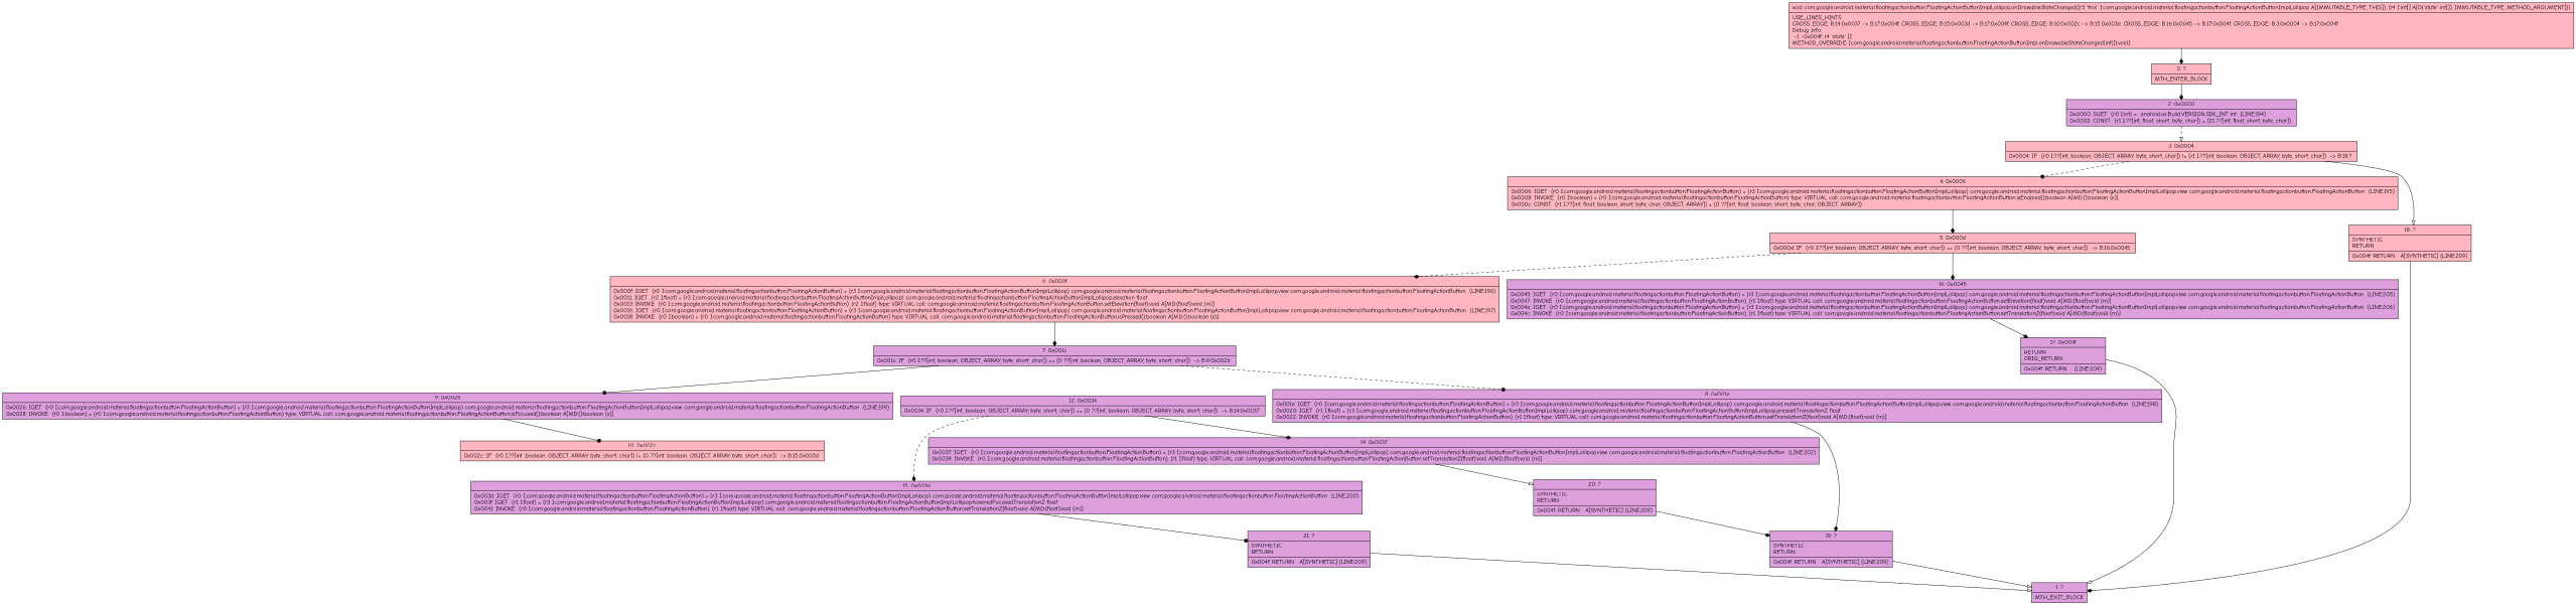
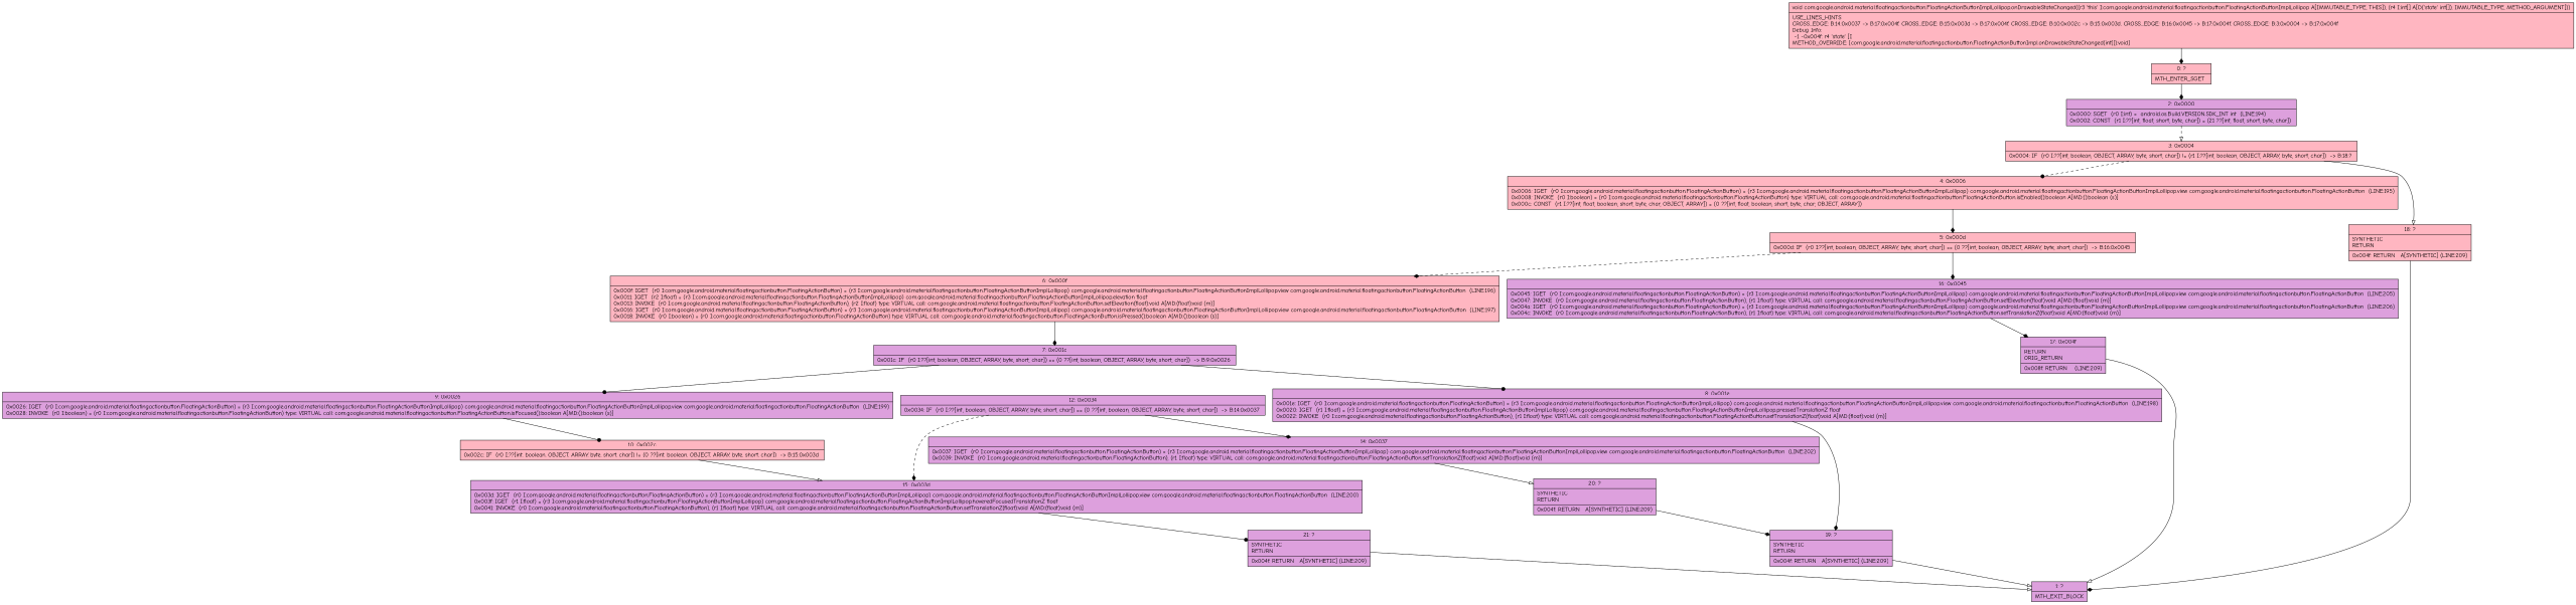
  digraph {
    fontname="Comic Neue"
    node [fillcolor=plum fontname="Comic Neue" shape=record style=filled]
    edge [arrowhead=diamond fontname="Comic Neue"]
-   n1 [fillcolor=lightpink label="{0\:\ ?|MTH_ENTER_BLOCK\l}"]
+   n1 [fillcolor=lightpink label="{0\:\ ?|MTH_ENTER_SGET\l}"]
    n2 [label="{2\:\ 0x0000|0x0000: SGET  (r0 I:int) =  android.os.Build.VERSION.SDK_INT int  (LINE:194)\l0x0002: CONST  (r1 I:??[int, float, short, byte, char]) = (21 ??[int, float, short, byte, char]) \l}"]
    n3 [fillcolor=lightpink label="{3\:\ 0x0004|0x0004: IF  (r0 I:??[int, boolean, OBJECT, ARRAY, byte, short, char]) != (r1 I:??[int, boolean, OBJECT, ARRAY, byte, short, char])  \-\> B:18:? \l}"]
    n4 [fillcolor=lightpink label="{4\:\ 0x0006|0x0006: IGET  (r0 I:com.google.android.material.floatingactionbutton.FloatingActionButton) = (r3 I:com.google.android.material.floatingactionbutton.FloatingActionButtonImplLollipop) com.google.android.material.floatingactionbutton.FloatingActionButtonImplLollipop.view com.google.android.material.floatingactionbutton.FloatingActionButton  (LINE:195)\l0x0008: INVOKE  (r0 I:boolean) = (r0 I:com.google.android.material.floatingactionbutton.FloatingActionButton) type: VIRTUAL call: com.google.android.material.floatingactionbutton.FloatingActionButton.isEnabled():boolean A[MD:():boolean (s)]\l0x000c: CONST  (r1 I:??[int, float, boolean, short, byte, char, OBJECT, ARRAY]) = (0 ??[int, float, boolean, short, byte, char, OBJECT, ARRAY]) \l}"]
    n5 [fillcolor=lightpink label="{18\:\ ?|SYNTHETIC\lRETURN\l|0x004f: RETURN   A[SYNTHETIC] (LINE:209)\l}"]
    n6 [fillcolor=lightpink label="{5\:\ 0x000d|0x000d: IF  (r0 I:??[int, boolean, OBJECT, ARRAY, byte, short, char]) == (0 ??[int, boolean, OBJECT, ARRAY, byte, short, char])  \-\> B:16:0x0045 \l}"]
    n7 [label="{1\:\ ?|MTH_EXIT_BLOCK\l}"]
    n8 [fillcolor=lightpink label="{6\:\ 0x000f|0x000f: IGET  (r0 I:com.google.android.material.floatingactionbutton.FloatingActionButton) = (r3 I:com.google.android.material.floatingactionbutton.FloatingActionButtonImplLollipop) com.google.android.material.floatingactionbutton.FloatingActionButtonImplLollipop.view com.google.android.material.floatingactionbutton.FloatingActionButton  (LINE:196)\l0x0011: IGET  (r2 I:float) = (r3 I:com.google.android.material.floatingactionbutton.FloatingActionButtonImplLollipop) com.google.android.material.floatingactionbutton.FloatingActionButtonImplLollipop.elevation float \l0x0013: INVOKE  (r0 I:com.google.android.material.floatingactionbutton.FloatingActionButton), (r2 I:float) type: VIRTUAL call: com.google.android.material.floatingactionbutton.FloatingActionButton.setElevation(float):void A[MD:(float):void (m)]\l0x0016: IGET  (r0 I:com.google.android.material.floatingactionbutton.FloatingActionButton) = (r3 I:com.google.android.material.floatingactionbutton.FloatingActionButtonImplLollipop) com.google.android.material.floatingactionbutton.FloatingActionButtonImplLollipop.view com.google.android.material.floatingactionbutton.FloatingActionButton  (LINE:197)\l0x0018: INVOKE  (r0 I:boolean) = (r0 I:com.google.android.material.floatingactionbutton.FloatingActionButton) type: VIRTUAL call: com.google.android.material.floatingactionbutton.FloatingActionButton.isPressed():boolean A[MD:():boolean (s)]\l}"]
    n9 [label="{16\:\ 0x0045|0x0045: IGET  (r0 I:com.google.android.material.floatingactionbutton.FloatingActionButton) = (r3 I:com.google.android.material.floatingactionbutton.FloatingActionButtonImplLollipop) com.google.android.material.floatingactionbutton.FloatingActionButtonImplLollipop.view com.google.android.material.floatingactionbutton.FloatingActionButton  (LINE:205)\l0x0047: INVOKE  (r0 I:com.google.android.material.floatingactionbutton.FloatingActionButton), (r1 I:float) type: VIRTUAL call: com.google.android.material.floatingactionbutton.FloatingActionButton.setElevation(float):void A[MD:(float):void (m)]\l0x004a: IGET  (r0 I:com.google.android.material.floatingactionbutton.FloatingActionButton) = (r3 I:com.google.android.material.floatingactionbutton.FloatingActionButtonImplLollipop) com.google.android.material.floatingactionbutton.FloatingActionButtonImplLollipop.view com.google.android.material.floatingactionbutton.FloatingActionButton  (LINE:206)\l0x004c: INVOKE  (r0 I:com.google.android.material.floatingactionbutton.FloatingActionButton), (r1 I:float) type: VIRTUAL call: com.google.android.material.floatingactionbutton.FloatingActionButton.setTranslationZ(float):void A[MD:(float):void (m)]\l}"]
    n10 [label="{7\:\ 0x001c|0x001c: IF  (r0 I:??[int, boolean, OBJECT, ARRAY, byte, short, char]) == (0 ??[int, boolean, OBJECT, ARRAY, byte, short, char])  \-\> B:9:0x0026 \l}"]
-   n11 [label="{17\:\ 0x004f|RETURN\lORIG_RETURN\l|0x004f: RETURN    (LINE:209)\l}"]
+   n11 [label="{17\:\ 0x004f|RETURN\lORIG_RETURN\l|0x008f: RETURN    (LINE:209)\l}"]
    n12 [label="{8\:\ 0x001e|0x001e: IGET  (r0 I:com.google.android.material.floatingactionbutton.FloatingActionButton) = (r3 I:com.google.android.material.floatingactionbutton.FloatingActionButtonImplLollipop) com.google.android.material.floatingactionbutton.FloatingActionButtonImplLollipop.view com.google.android.material.floatingactionbutton.FloatingActionButton  (LINE:198)\l0x0020: IGET  (r1 I:float) = (r3 I:com.google.android.material.floatingactionbutton.FloatingActionButtonImplLollipop) com.google.android.material.floatingactionbutton.FloatingActionButtonImplLollipop.pressedTranslationZ float \l0x0022: INVOKE  (r0 I:com.google.android.material.floatingactionbutton.FloatingActionButton), (r1 I:float) type: VIRTUAL call: com.google.android.material.floatingactionbutton.FloatingActionButton.setTranslationZ(float):void A[MD:(float):void (m)]\l}"]
    n13 [label="{9\:\ 0x0026|0x0026: IGET  (r0 I:com.google.android.material.floatingactionbutton.FloatingActionButton) = (r3 I:com.google.android.material.floatingactionbutton.FloatingActionButtonImplLollipop) com.google.android.material.floatingactionbutton.FloatingActionButtonImplLollipop.view com.google.android.material.floatingactionbutton.FloatingActionButton  (LINE:199)\l0x0028: INVOKE  (r0 I:boolean) = (r0 I:com.google.android.material.floatingactionbutton.FloatingActionButton) type: VIRTUAL call: com.google.android.material.floatingactionbutton.FloatingActionButton.isFocused():boolean A[MD:():boolean (s)]\l}"]
    n14 [label="{19\:\ ?|SYNTHETIC\lRETURN\l|0x004f: RETURN   A[SYNTHETIC] (LINE:209)\l}"]
    n15 [fillcolor=lightpink label="{10\:\ 0x002c|0x002c: IF  (r0 I:??[int, boolean, OBJECT, ARRAY, byte, short, char]) != (0 ??[int, boolean, OBJECT, ARRAY, byte, short, char])  \-\> B:15:0x003d \l}"]
    n16 [label="{15\:\ 0x003d|0x003d: IGET  (r0 I:com.google.android.material.floatingactionbutton.FloatingActionButton) = (r3 I:com.google.android.material.floatingactionbutton.FloatingActionButtonImplLollipop) com.google.android.material.floatingactionbutton.FloatingActionButtonImplLollipop.view com.google.android.material.floatingactionbutton.FloatingActionButton  (LINE:200)\l0x003f: IGET  (r1 I:float) = (r3 I:com.google.android.material.floatingactionbutton.FloatingActionButtonImplLollipop) com.google.android.material.floatingactionbutton.FloatingActionButtonImplLollipop.hoveredFocusedTranslationZ float \l0x0041: INVOKE  (r0 I:com.google.android.material.floatingactionbutton.FloatingActionButton), (r1 I:float) type: VIRTUAL call: com.google.android.material.floatingactionbutton.FloatingActionButton.setTranslationZ(float):void A[MD:(float):void (m)]\l}"]
    n17 [label="{21\:\ ?|SYNTHETIC\lRETURN\l|0x004f: RETURN   A[SYNTHETIC] (LINE:209)\l}"]
    n18 [label="{12\:\ 0x0034|0x0034: IF  (r0 I:??[int, boolean, OBJECT, ARRAY, byte, short, char]) == (0 ??[int, boolean, OBJECT, ARRAY, byte, short, char])  \-\> B:14:0x0037 \l}"]
    n19 [label="{14\:\ 0x0037|0x0037: IGET  (r0 I:com.google.android.material.floatingactionbutton.FloatingActionButton) = (r3 I:com.google.android.material.floatingactionbutton.FloatingActionButtonImplLollipop) com.google.android.material.floatingactionbutton.FloatingActionButtonImplLollipop.view com.google.android.material.floatingactionbutton.FloatingActionButton  (LINE:202)\l0x0039: INVOKE  (r0 I:com.google.android.material.floatingactionbutton.FloatingActionButton), (r1 I:float) type: VIRTUAL call: com.google.android.material.floatingactionbutton.FloatingActionButton.setTranslationZ(float):void A[MD:(float):void (m)]\l}"]
    n20 [label="{20\:\ ?|SYNTHETIC\lRETURN\l|0x004f: RETURN   A[SYNTHETIC] (LINE:209)\l}"]
    n21 [fillcolor=lightpink label="{void com.google.android.material.floatingactionbutton.FloatingActionButtonImplLollipop.onDrawableStateChanged((r3 'this' I:com.google.android.material.floatingactionbutton.FloatingActionButtonImplLollipop A[IMMUTABLE_TYPE, THIS]), (r4 I:int[] A[D('state' int[]), IMMUTABLE_TYPE, METHOD_ARGUMENT]))  | USE_LINES_HINTS\lCROSS_EDGE: B:14:0x0037 \-\> B:17:0x004f, CROSS_EDGE: B:15:0x003d \-\> B:17:0x004f, CROSS_EDGE: B:10:0x002c \-\> B:15:0x003d, CROSS_EDGE: B:16:0x0045 \-\> B:17:0x004f, CROSS_EDGE: B:3:0x0004 \-\> B:17:0x004f\lDebug Info:\l  \-1 \-0x004f: r4 'state' [I\lMETHOD_OVERRIDE: [com.google.android.material.floatingactionbutton.FloatingActionButtonImpl.onDrawableStateChanged(int[]):void]\l}"]
    n1 -> n2
    n2 -> n3 [arrowhead=onormal style=dashed]
    n3 -> n4 [arrowhead=dot style=dashed]
    n3 -> n5 [arrowhead=onormal]
    n4 -> n6
    n5 -> n7
    n6 -> n8 [style=dashed]
    n6 -> n9
    n8 -> n10
    n9 -> n11
-   n10 -> n12 [arrowhead=dot style=dashed]
+   n10 -> n12 [arrowhead=dot style=solid]
    n10 -> n13 [arrowhead=dot]
    n11 -> n7 [arrowhead=onormal]
    n12 -> n14
    n13 -> n15 [arrowhead=dot]
    n14 -> n7 [arrowhead=onormal]
+   n15 -> n16 [arrowhead=onormal]
    n16 -> n17 [arrowhead=dot]
    n17 -> n7 [arrowhead=onormal]
    n18 -> n16 [style=dashed]
    n18 -> n19
    n19 -> n20 [arrowhead=onormal]
    n20 -> n14
    n21 -> n1
  }
